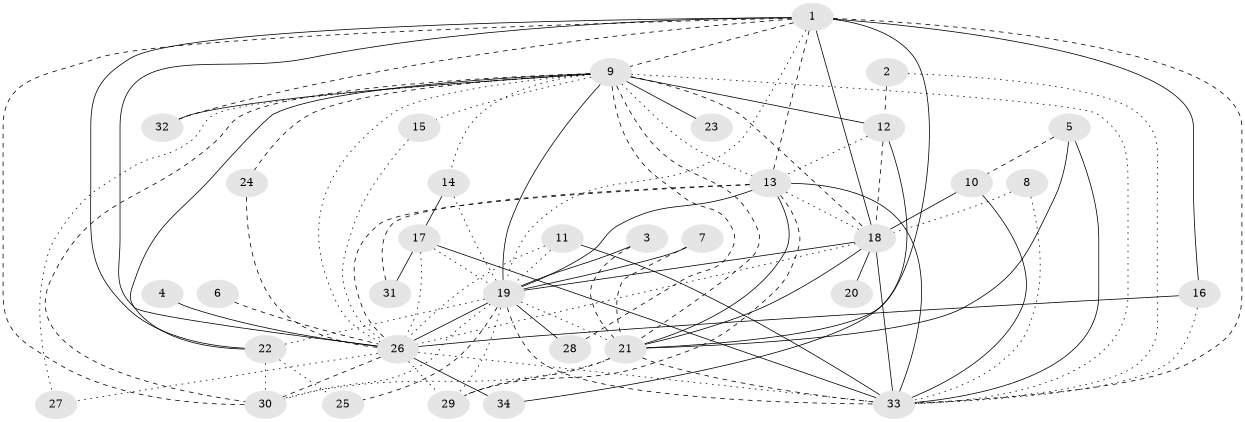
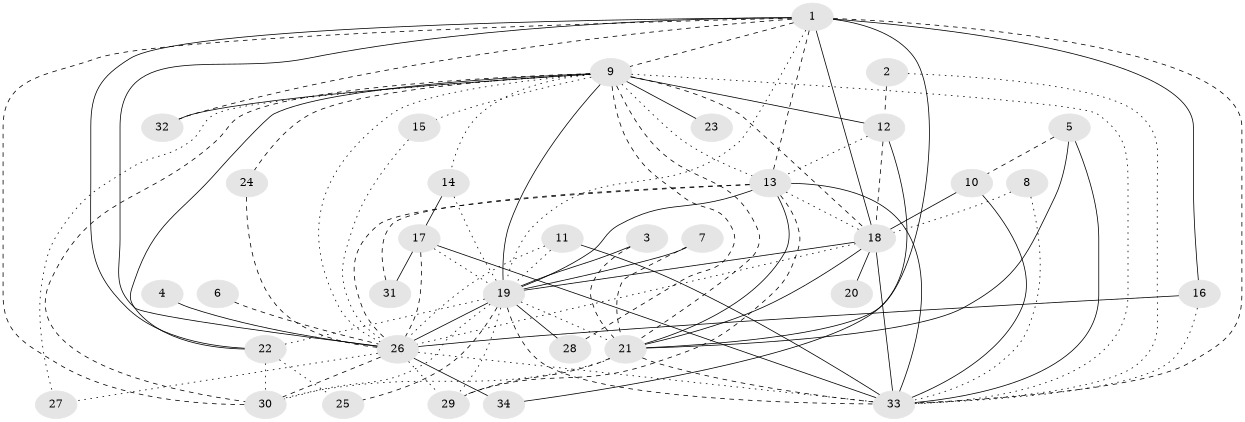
  graph {
    node [color=gray90 style=filled]
    edge [style=solid weight=1.0]
    1
    9
    13
    16
    18
    19
    21
    22
    26
    30
    32
    33
    12
    14
    15
    23
    24
    27
    28
    29
    31
    20
    25
    34
    2
    3
    4
    5
    10
    6
    7
    8
    17
    11
    1 -- 9 [style=dashed]
    1 -- 13 [style=dashed weight=2.0]
    1 -- 16
    1 -- 18
    1 -- 19 [style=dotted]
    1 -- 21
    1 -- 22
    1 -- 26
    1 -- 30 [style=dashed weight=2.0]
    1 -- 32 [style=dashed]
    1 -- 33 [style=dashed weight=3.0]
    9 -- 13 [style=dotted weight=2.0]
    9 -- 18 [style=dashed]
    9 -- 19
    9 -- 21 [style=dashed]
    9 -- 22
    9 -- 26 [style=dotted]
    9 -- 30 [style=dashed]
    9 -- 32 [weight=2.0]
    9 -- 33 [style=dotted weight=4.0]
    9 -- 12
    9 -- 14 [style=dotted]
    9 -- 15 [style=dotted weight=2.0]
    9 -- 23
    9 -- 24 [style=dashed]
    9 -- 27 [style=dotted]
    9 -- 28 [style=dashed]
    13 -- 18 [style=dotted]
    13 -- 19
    13 -- 21
    13 -- 26 [style=dashed]
    13 -- 33 [weight=3.0]
    13 -- 29 [style=dashed]
    13 -- 31 [style=dashed]
    16 -- 26
    16 -- 33 [style=dotted]
    18 -- 19
    18 -- 21
    18 -- 26 [style=dotted weight=2.0]
    18 -- 33 [weight=5.0]
    18 -- 20
    19 -- 21 [style=dotted weight=4.0]
    19 -- 22 [style=dotted]
    19 -- 26
    19 -- 30 [style=dotted]
    19 -- 33 [style=dashed weight=3.0]
    19 -- 28
    19 -- 29 [style=dotted]
    19 -- 25 [style=dashed]
    21 -- 30 [style=dotted]
    21 -- 33 [style=dashed weight=4.0]
    21 -- 29 [style=dashed]
    22 -- 30 [style=dotted]
    22 -- 25 [style=dotted]
    26 -- 30 [style=dashed]
    26 -- 33 [style=dotted weight=4.0]
    26 -- 27 [style=dotted]
    26 -- 29 [style=dotted weight=2.0]
    26 -- 34 [weight=2.0]
    12 -- 13 [style=dotted weight=2.0]
    12 -- 18 [style=dashed]
    12 -- 34
    14 -- 19 [style=dotted]
    14 -- 17
    15 -- 26 [style=dotted]
    24 -- 26 [style=dashed]
    2 -- 33 [style=dotted weight=2.0]
    2 -- 12 [style=dashed]
    3 -- 19
    3 -- 21 [style=dashed]
    4 -- 26
    5 -- 21
    5 -- 33
    5 -- 10 [style=dashed]
    10 -- 18
    10 -- 33
    6 -- 26 [style=dashed]
    7 -- 19
    7 -- 21 [style=dashed]
    8 -- 18 [style=dotted]
    8 -- 33 [style=dotted]
    17 -- 19 [style=dotted]
-   17 -- 26 [style=dotted]
+   17 -- 26 [style=dashed]
    17 -- 33 [weight=2.0]
    17 -- 31
    11 -- 19 [style=dotted]
    11 -- 26 [style=dotted]
    11 -- 33
  }
